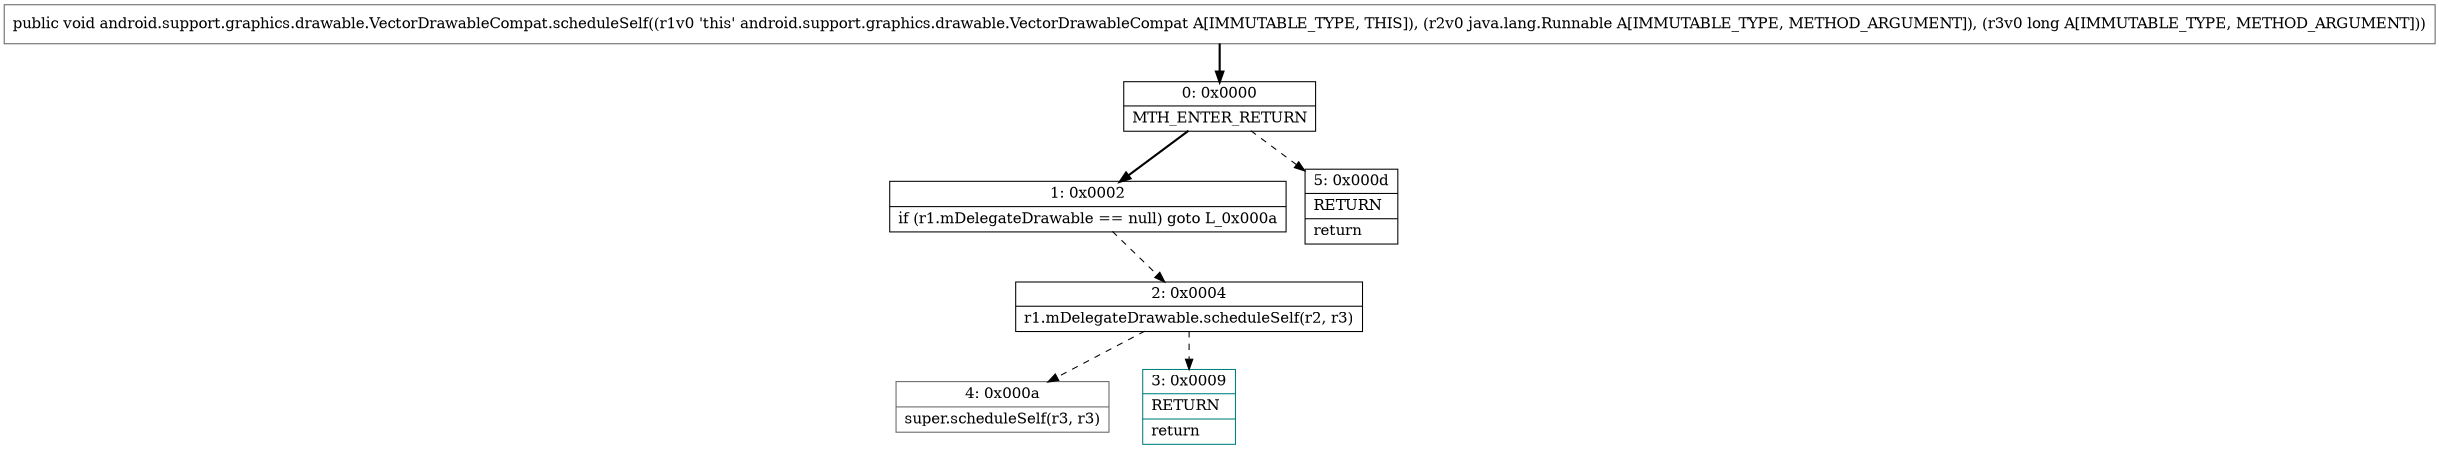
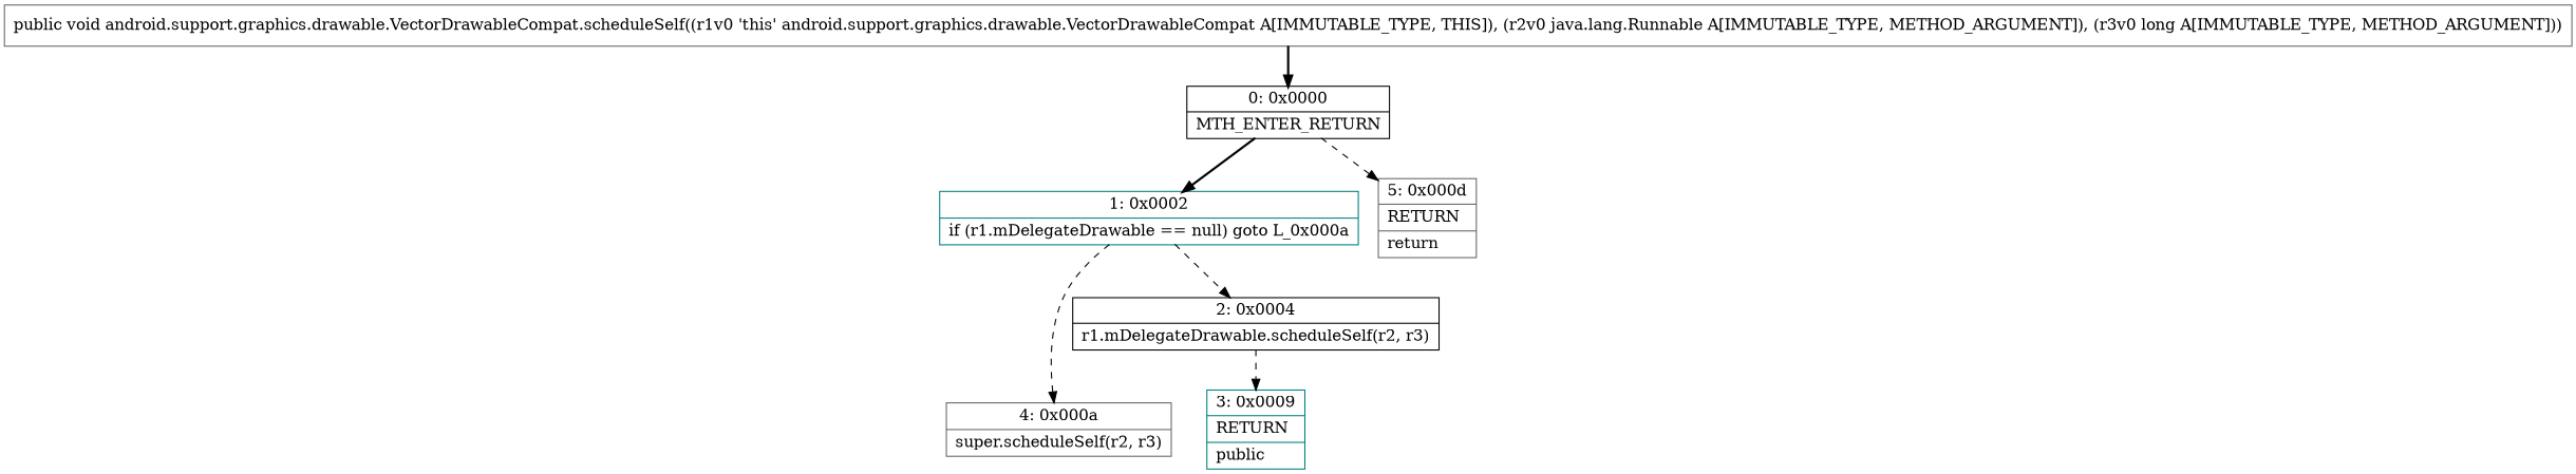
  digraph {
    node [color=gray40 shape=record]
    edge [style=dashed]
    n1 [color=black label="{0\:\ 0x0000|MTH_ENTER_RETURN\l}"]
-   n2 [color=black label="{1\:\ 0x0002|if (r1.mDelegateDrawable == null) goto L_0x000a\l}"]
-   n3 [color=black label="{5\:\ 0x000d|RETURN\l|return\l}"]
+   n2 [color=teal label="{1\:\ 0x0002|if (r1.mDelegateDrawable == null) goto L_0x000a\l}"]
+   n3 [label="{5\:\ 0x000d|RETURN\l|return\l}"]
    n4 [color=black label="{2\:\ 0x0004|r1.mDelegateDrawable.scheduleSelf(r2, r3)\l}"]
-   n5 [label="{4\:\ 0x000a|super.scheduleSelf(r3, r3)\l}"]
-   n6 [color=teal label="{3\:\ 0x0009|RETURN\l|return\l}"]
+   n5 [label="{4\:\ 0x000a|super.scheduleSelf(r2, r3)\l}"]
+   n6 [color=teal label="{3\:\ 0x0009|RETURN\l|public\l}"]
    n7 [label="{public void android.support.graphics.drawable.VectorDrawableCompat.scheduleSelf((r1v0 'this' android.support.graphics.drawable.VectorDrawableCompat A[IMMUTABLE_TYPE, THIS]), (r2v0 java.lang.Runnable A[IMMUTABLE_TYPE, METHOD_ARGUMENT]), (r3v0 long A[IMMUTABLE_TYPE, METHOD_ARGUMENT])) }"]
    n1 -> n2 [style=bold]
    n1 -> n3
    n2 -> n4
-   n4 -> n5
+   n2 -> n5
    n4 -> n6
    n7 -> n1 [style=bold]
  }
